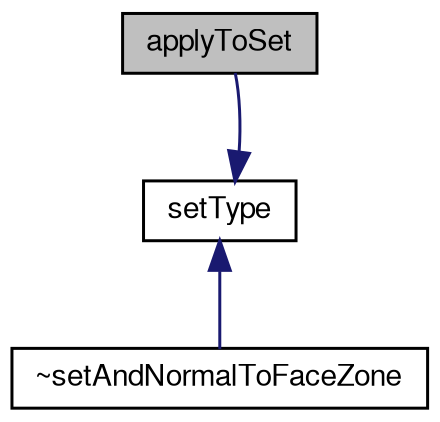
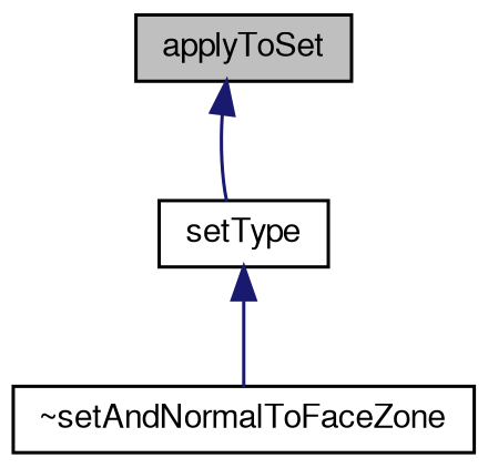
  digraph {
    rankdir=TB
    node [color=black fontname=FreeSans fontsize=10 shape=record]
    edge [color=midnightblue dir=back fontname=FreeSans fontsize=10 labelfontname=FreeSans labelfontsize=10 style=solid]
    n1 [fillcolor=grey75 fontcolor=black height=0.2 label=applyToSet style=filled width=0.4]
    n2 [height=0.2 label=setType width=0.4]
    n3 [height=0.2 label="~setAndNormalToFaceZone" width=0.4]
-   n2 -> n1
+   n1 -> n2
    n2 -> n3
  }
